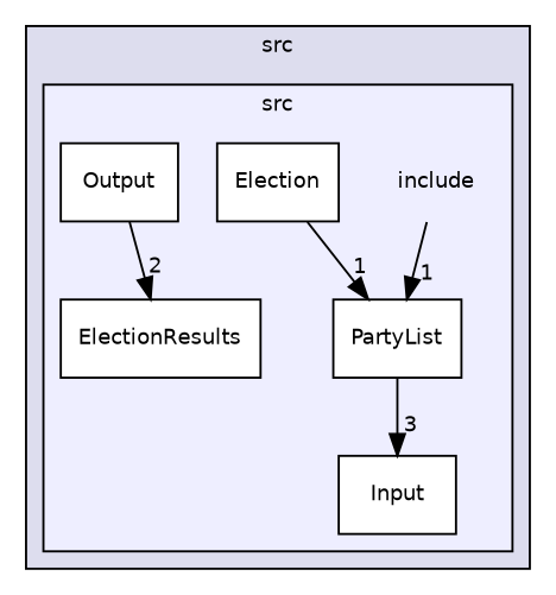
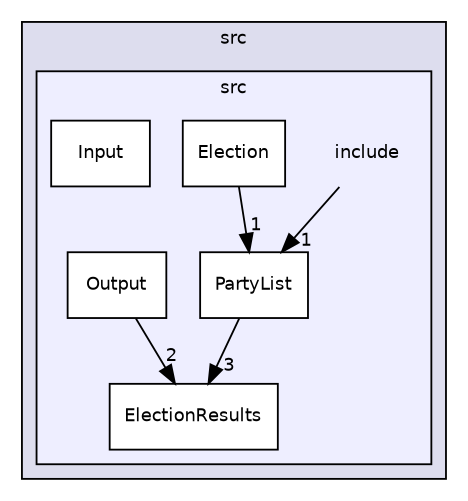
  digraph {
    compound=true
    node [fontname=Helvetica fontsize=10 shape=box fillcolor=white style=filled]
    edge [headlabel=1 labeldistance=1.5 labelfontname=Helvetica labelfontsize=10]
    n1 [label=include shape=plaintext fillcolor="" style=""]
    n2 [label=Election]
    n3 [label=ElectionResults]
    n4 [label=Input]
    n5 [label=Output]
    n6 [label=PartyList]
    subgraph cluster_1 {
      bgcolor="#ddddee"
      fontname=Helvetica
      fontsize=10
      label=src
      pencolor=black
      subgraph cluster_2 {
        bgcolor="#eeeeff"
        fontname=Helvetica
        fontsize=10
        label=src
        pencolor=black
        n1
        n2
        n3
        n4
        n5
        n6
      }
    }
    n1 -> n6
    n2 -> n6
    n5 -> n3 [headlabel=2]
-   n6 -> n4 [headlabel=3]
+   n6 -> n3 [headlabel=3]
  }
